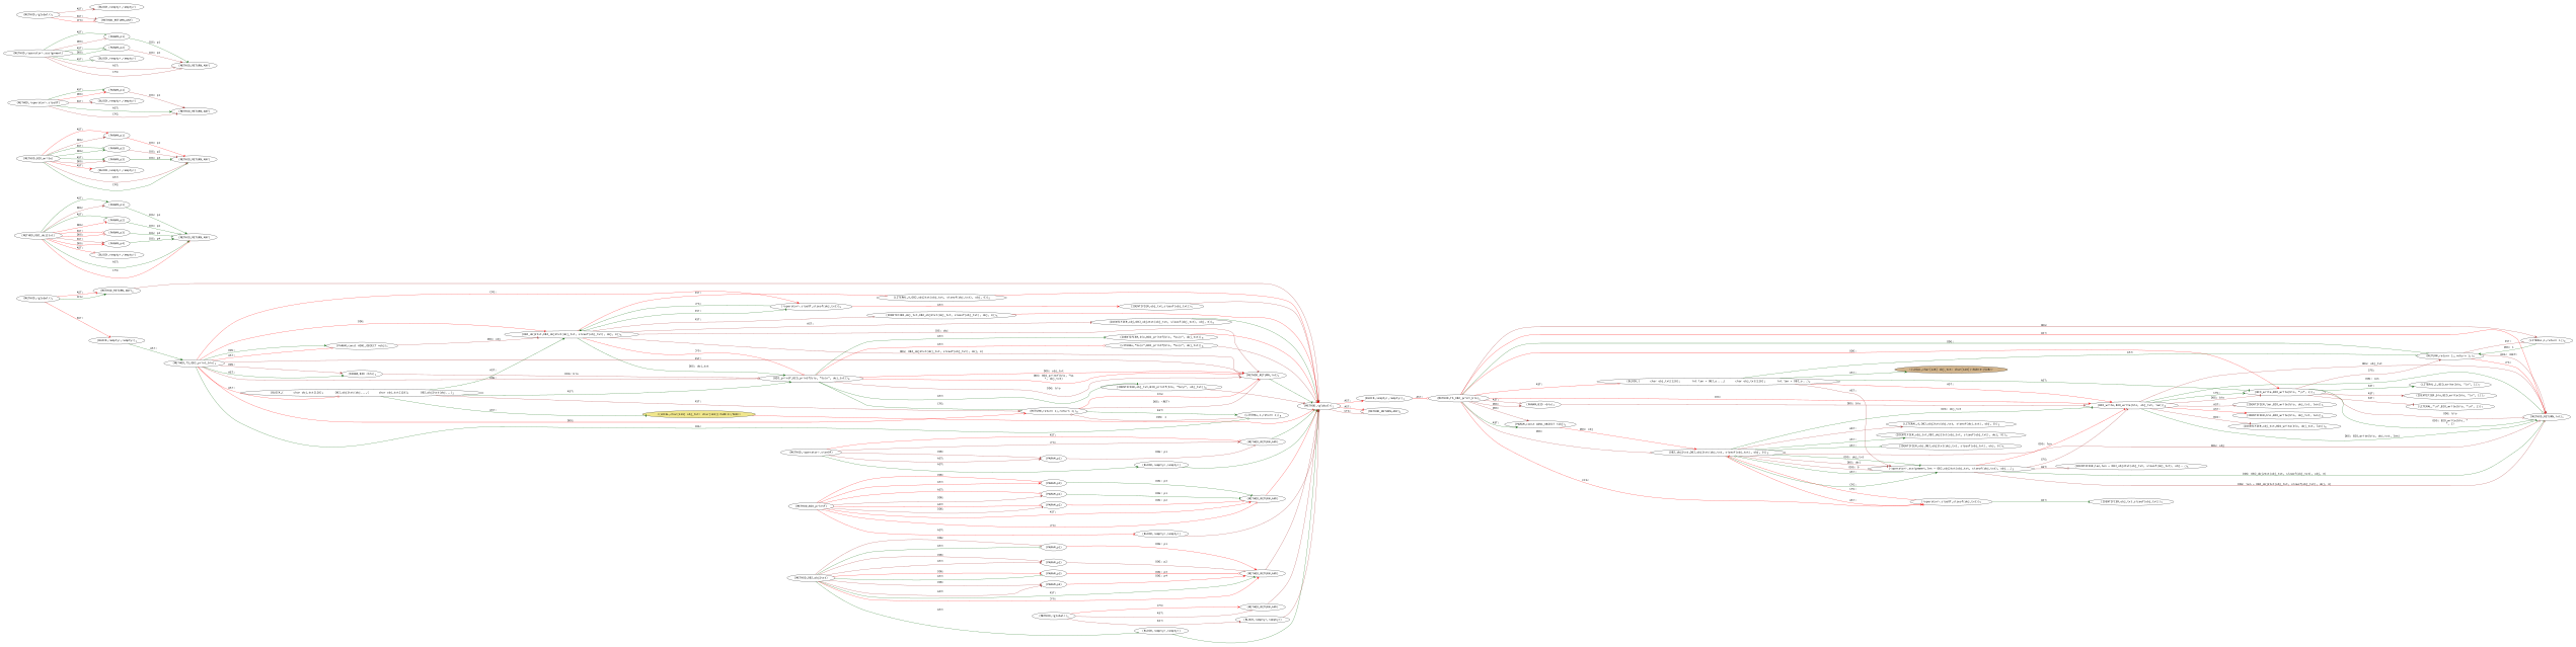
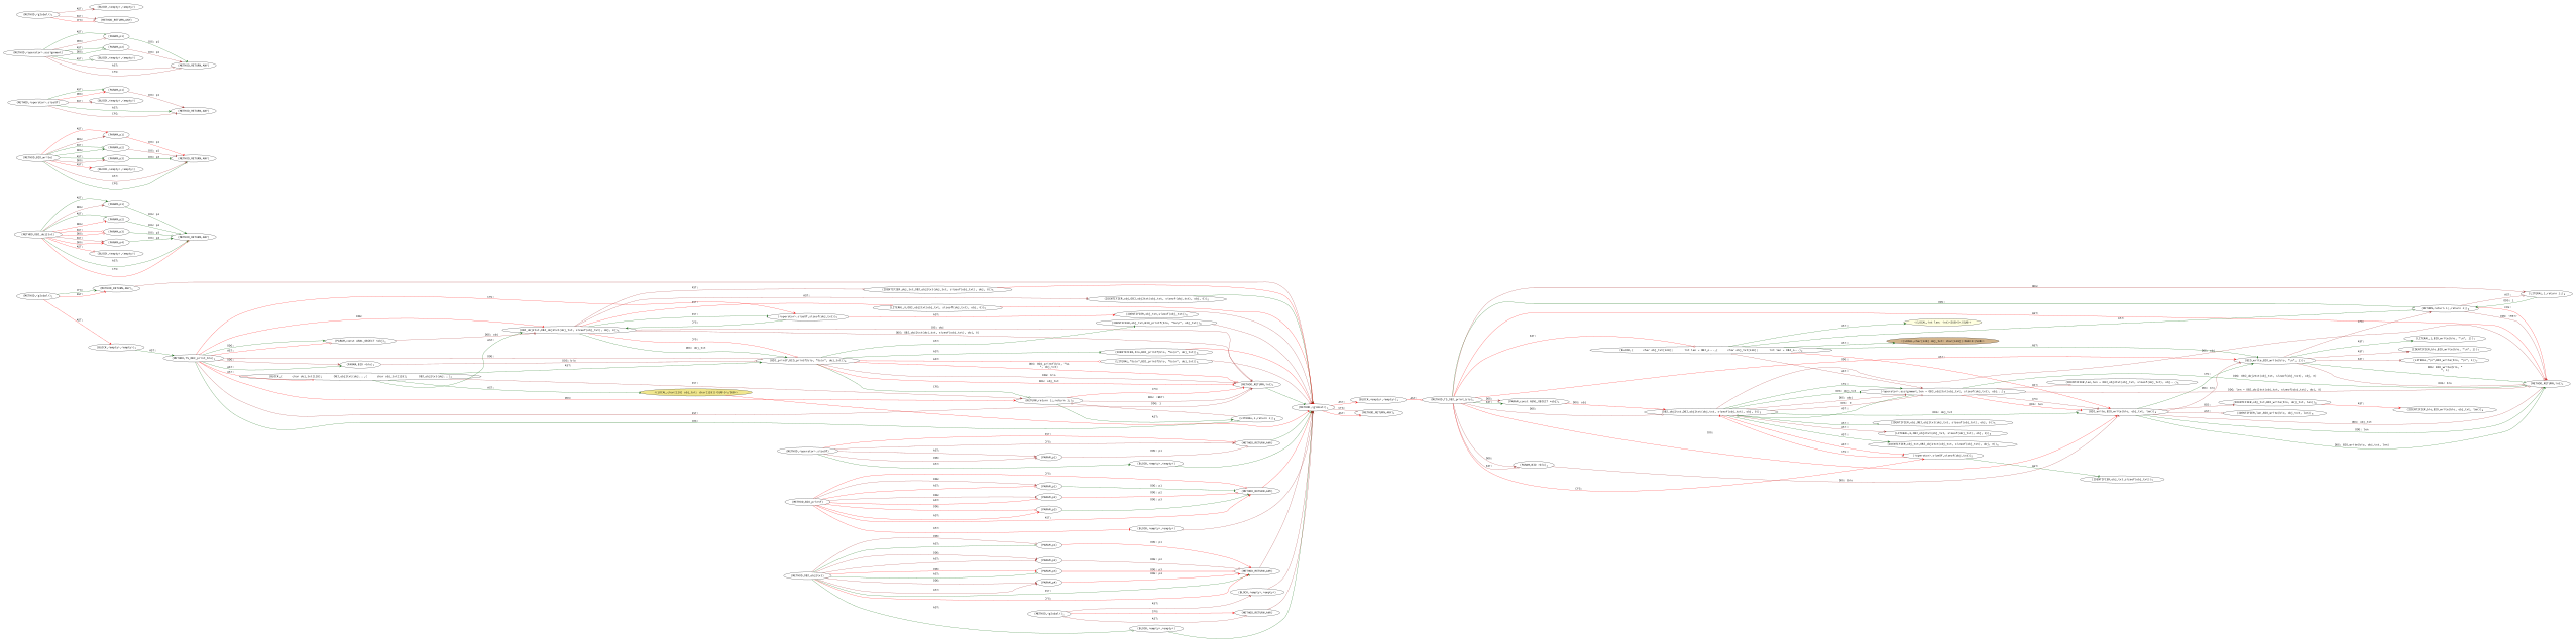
  digraph {
    fontname="Source Code Pro"
    rankdir=LR
    node [fontname="Source Code Pro"]
    edge [arrowhead=vee color=brown fontname="Source Code Pro"]
    n1 [label=<(METHOD,&lt;global&gt;)<SUB>1</SUB>>]
    n2 [label=<(BLOCK,&lt;empty&gt;,&lt;empty&gt;)<SUB>1</SUB>>]
    n3 [label=<(METHOD_RETURN,ANY)<SUB>1</SUB>>]
    n4 [label=<(METHOD,TS_OBJ_print_bio)<SUB>1</SUB>>]
    n5 [label=<(PARAM,BIO *bio)<SUB>1</SUB>>]
    n6 [label=<(PARAM,const ASN1_OBJECT *obj)<SUB>1</SUB>>]
    n7 [label=<(BLOCK,{      char obj_txt[128];       int len = OBJ_o...,{      char obj_txt[128];       int len = OBJ_o...)<SUB>2</SUB>>]
    n8 [label=<(OBJ_obj2txt,OBJ_obj2txt(obj_txt, sizeof(obj_txt), obj, 0))<SUB>5</SUB>>]
    n9 [label=<(&lt;operator&gt;.sizeOf,sizeof(obj_txt))<SUB>5</SUB>>]
    n10 [label=<(BIO_write,BIO_write(bio, obj_txt, len))<SUB>6</SUB>>]
    n11 [label=<(BIO_write,BIO_write(bio, &quot;\n&quot;, 1))<SUB>7</SUB>>]
    n12 [label=<(RETURN,return 1;,return 1;)<SUB>9</SUB>>]
    n13 [label=<(LITERAL,1,return 1;)<SUB>9</SUB>>]
    n14 [label=<(METHOD_RETURN,int)<SUB>1</SUB>>]
    n15 [fillcolor=tan label="<(LOCAL,char[128] obj_txt: char[128])<SUB>3</SUB>>" style=filled]
+   n16 [fillcolor=lightyellow label="<(LOCAL,int len: int)<SUB>5</SUB>>" style=filled]
    n17 [label=<(&lt;operator&gt;.assignment,len = OBJ_obj2txt(obj_txt, sizeof(obj_txt), obj...)<SUB>5</SUB>>]
    n18 [label=<(IDENTIFIER,obj_txt,OBJ_obj2txt(obj_txt, sizeof(obj_txt), obj, 0))<SUB>5</SUB>>]
    n19 [label=<(IDENTIFIER,obj,OBJ_obj2txt(obj_txt, sizeof(obj_txt), obj, 0))<SUB>5</SUB>>]
    n20 [label=<(LITERAL,0,OBJ_obj2txt(obj_txt, sizeof(obj_txt), obj, 0))<SUB>5</SUB>>]
    n21 [label=<(IDENTIFIER,obj_txt,sizeof(obj_txt))<SUB>5</SUB>>]
    n22 [label=<(IDENTIFIER,bio,BIO_write(bio, obj_txt, len))<SUB>6</SUB>>]
    n23 [label=<(IDENTIFIER,obj_txt,BIO_write(bio, obj_txt, len))<SUB>6</SUB>>]
    n24 [label=<(IDENTIFIER,len,BIO_write(bio, obj_txt, len))<SUB>6</SUB>>]
    n25 [label=<(IDENTIFIER,bio,BIO_write(bio, &quot;\n&quot;, 1))<SUB>7</SUB>>]
    n26 [label=<(LITERAL,&quot;\n&quot;,BIO_write(bio, &quot;\n&quot;, 1))<SUB>7</SUB>>]
    n27 [label=<(LITERAL,1,BIO_write(bio, &quot;\n&quot;, 1))<SUB>7</SUB>>]
    n28 [label=<(IDENTIFIER,len,len = OBJ_obj2txt(obj_txt, sizeof(obj_txt), obj...)<SUB>5</SUB>>]
    n29 [label=<(METHOD,OBJ_obj2txt)>]
    n30 [label=<(PARAM,p1)>]
    n31 [label=<(PARAM,p2)>]
    n32 [label=<(PARAM,p3)>]
    n33 [label=<(PARAM,p4)>]
    n34 [label=<(BLOCK,&lt;empty&gt;,&lt;empty&gt;)>]
    n35 [label=<(METHOD_RETURN,ANY)>]
    n36 [label=<(METHOD,BIO_write)>]
    n37 [label=<(PARAM,p1)>]
    n38 [label=<(PARAM,p2)>]
    n39 [label=<(PARAM,p3)>]
    n40 [label=<(BLOCK,&lt;empty&gt;,&lt;empty&gt;)>]
    n41 [label=<(METHOD_RETURN,ANY)>]
    n42 [label=<(METHOD,&lt;operator&gt;.sizeOf)>]
    n43 [label=<(PARAM,p1)>]
    n44 [label=<(BLOCK,&lt;empty&gt;,&lt;empty&gt;)>]
    n45 [label=<(METHOD_RETURN,ANY)>]
    n46 [label=<(METHOD,&lt;operator&gt;.assignment)>]
    n47 [label=<(PARAM,p1)>]
    n48 [label=<(PARAM,p2)>]
    n49 [label=<(BLOCK,&lt;empty&gt;,&lt;empty&gt;)>]
    n50 [label=<(METHOD_RETURN,ANY)>]
    n51 [label=<(METHOD,&lt;global&gt;)<SUB>1</SUB>>]
    n52 [label=<(BLOCK,&lt;empty&gt;,&lt;empty&gt;)>]
    n53 [label=<(METHOD_RETURN,ANY)>]
    n54 [label=<(METHOD,&lt;global&gt;)<SUB>1</SUB>>]
    n55 [label=<(BLOCK,&lt;empty&gt;,&lt;empty&gt;)<SUB>1</SUB>>]
    n56 [label=<(METHOD_RETURN,ANY)<SUB>1</SUB>>]
    n57 [label=<(METHOD,TS_OBJ_print_bio)<SUB>1</SUB>>]
    n58 [label=<(PARAM,BIO *bio)<SUB>1</SUB>>]
    n59 [label=<(PARAM,const ASN1_OBJECT *obj)<SUB>1</SUB>>]
    n60 [label=<(BLOCK,{      char obj_txt[128];       OBJ_obj2txt(obj...,{      char obj_txt[128];       OBJ_obj2txt(obj...)<SUB>2</SUB>>]
    n61 [label=<(OBJ_obj2txt,OBJ_obj2txt(obj_txt, sizeof(obj_txt), obj, 0))<SUB>5</SUB>>]
    n62 [label=<(&lt;operator&gt;.sizeOf,sizeof(obj_txt))<SUB>5</SUB>>]
    n63 [label=<(BIO_printf,BIO_printf(bio, &quot;%s\n&quot;, obj_txt))<SUB>6</SUB>>]
    n64 [label=<(RETURN,return 1;,return 1;)<SUB>8</SUB>>]
    n65 [label=<(LITERAL,1,return 1;)<SUB>8</SUB>>]
    n66 [label=<(METHOD_RETURN,int)<SUB>1</SUB>>]
    n67 [fillcolor=khaki label="<(LOCAL,char[128] obj_txt: char[128])<SUB>3</SUB>>" style=filled]
    n68 [label=<(IDENTIFIER,obj_txt,OBJ_obj2txt(obj_txt, sizeof(obj_txt), obj, 0))<SUB>5</SUB>>]
    n69 [label=<(IDENTIFIER,obj,OBJ_obj2txt(obj_txt, sizeof(obj_txt), obj, 0))<SUB>5</SUB>>]
    n70 [label=<(LITERAL,0,OBJ_obj2txt(obj_txt, sizeof(obj_txt), obj, 0))<SUB>5</SUB>>]
    n71 [label=<(IDENTIFIER,obj_txt,sizeof(obj_txt))<SUB>5</SUB>>]
    n72 [label=<(IDENTIFIER,bio,BIO_printf(bio, &quot;%s\n&quot;, obj_txt))<SUB>6</SUB>>]
    n73 [label=<(LITERAL,&quot;%s\n&quot;,BIO_printf(bio, &quot;%s\n&quot;, obj_txt))<SUB>6</SUB>>]
    n74 [label=<(IDENTIFIER,obj_txt,BIO_printf(bio, &quot;%s\n&quot;, obj_txt))<SUB>6</SUB>>]
    n75 [label=<(METHOD,&lt;operator&gt;.sizeOf)>]
    n76 [label=<(PARAM,p1)>]
    n77 [label=<(BLOCK,&lt;empty&gt;,&lt;empty&gt;)>]
    n78 [label=<(METHOD_RETURN,ANY)>]
    n79 [label=<(METHOD,BIO_printf)>]
    n80 [label=<(PARAM,p1)>]
    n81 [label=<(PARAM,p2)>]
    n82 [label=<(PARAM,p3)>]
    n83 [label=<(BLOCK,&lt;empty&gt;,&lt;empty&gt;)>]
    n84 [label=<(METHOD_RETURN,ANY)>]
    n85 [label=<(METHOD,OBJ_obj2txt)>]
    n86 [label=<(PARAM,p1)>]
    n87 [label=<(PARAM,p2)>]
    n88 [label=<(PARAM,p3)>]
    n89 [label=<(PARAM,p4)>]
    n90 [label=<(BLOCK,&lt;empty&gt;,&lt;empty&gt;)>]
    n91 [label=<(METHOD_RETURN,ANY)>]
    n92 [label=<(METHOD,&lt;global&gt;)<SUB>1</SUB>>]
    n93 [label=<(BLOCK,&lt;empty&gt;,&lt;empty&gt;)>]
    n94 [label=<(METHOD_RETURN,ANY)>]
    n1 -> n2 [color=red label="AST: "]
    n1 -> n3 [arrowhead=tee color=red label="AST: "]
    n1 -> n3 [arrowhead=odot label="CFG: "]
    n2 -> n4 [arrowhead=odot color=red label="AST: "]
    n4 -> n5 [arrowhead=odot label="AST: "]
    n4 -> n5 [label="DDG: "]
    n4 -> n6 [color=darkgreen label="AST: "]
    n4 -> n6 [label="DDG: "]
    n4 -> n7 [arrowhead=odot color=red label="AST: "]
    n4 -> n8 [arrowhead=odot label="DDG: "]
    n4 -> n9 [color=red label="CFG: "]
    n4 -> n10 [color=red label="DDG: "]
    n4 -> n11 [color=red label="DDG: "]
    n4 -> n12 [arrowhead=odot color=darkgreen label="DDG: "]
    n4 -> n13 [label="DDG: "]
    n4 -> n14 [arrowhead=odot color=red label="AST: "]
    n5 -> n10 [arrowhead=tee label="DDG: bio"]
    n6 -> n8 [color=red label="DDG: obj"]
    n7 -> n10 [color=red label="AST: "]
    n7 -> n11 [arrowhead=tee color=darkgreen label="AST: "]
    n7 -> n12 [arrowhead=odot color=darkgreen label="AST: "]
    n7 -> n15 [color=darkgreen label="AST: "]
+   n7 -> n16 [color=darkgreen label="AST: "]
    n7 -> n17 [label="AST: "]
    n8 -> n9 [arrowhead=tee color=red label="AST: "]
    n8 -> n10 [arrowhead=tee color=darkgreen label="DDG: obj_txt"]
    n8 -> n14 [arrowhead=odot label="DDG: obj"]
    n8 -> n17 [color=darkgreen label="CFG: "]
    n8 -> n17 [arrowhead=tee color=darkgreen label="DDG: obj_txt"]
    n8 -> n17 [arrowhead=tee label="DDG: obj"]
    n8 -> n17 [arrowhead=odot label="DDG: 0"]
    n8 -> n18 [color=darkgreen label="AST: "]
    n8 -> n19 [arrowhead=odot color=darkgreen label="AST: "]
    n8 -> n20 [label="AST: "]
    n9 -> n8 [arrowhead=tee color=red label="CFG: "]
    n9 -> n21 [arrowhead=tee color=darkgreen label="AST: "]
    n10 -> n11 [color=darkgreen label="CFG: "]
    n10 -> n11 [arrowhead=tee label="DDG: bio"]
    n10 -> n14 [arrowhead=odot label="DDG: obj_txt"]
    n10 -> n14 [arrowhead=odot color=darkgreen label="DDG: len"]
    n10 -> n14 [arrowhead=tee color=darkgreen label="DDG: BIO_write(bio, obj_txt, len)"]
-   n10 -> n22 [color=red label="AST: "]
+   n23 -> n22 [color=red label="AST: "]
    n10 -> n23 [arrowhead=tee label="BIO: "]
    n10 -> n24 [arrowhead=odot label="AST: "]
    n11 -> n12 [label="CFG: "]
    n11 -> n14 [arrowhead=odot label="DDG: bio"]
    n11 -> n14 [arrowhead=odot color=darkgreen label="DDG: BIO_write(bio, &quot;\n&quot;, 1)"]
    n11 -> n25 [label="AST: "]
    n11 -> n26 [arrowhead=tee label="AST: "]
    n11 -> n27 [color=darkgreen label="AST: "]
    n12 -> n13 [arrowhead=odot label="AST: "]
    n12 -> n14 [arrowhead=tee color=red label="CFG: "]
    n12 -> n14 [label="DDG: &lt;RET&gt;"]
    n13 -> n12 [color=darkgreen label="DDG: 1"]
    n17 -> n8 [arrowhead=odot color=darkgreen label="AST: "]
    n17 -> n10 [arrowhead=tee label="CFG: "]
    n17 -> n10 [arrowhead=tee color=red label="DDG: len"]
    n17 -> n14 [arrowhead=odot color=darkgreen label="DDG: OBJ_obj2txt(obj_txt, sizeof(obj_txt), obj, 0)"]
    n17 -> n14 [arrowhead=odot label="DDG: len = OBJ_obj2txt(obj_txt, sizeof(obj_txt), obj, 0)"]
    n17 -> n28 [arrowhead=odot label="AST: "]
    n29 -> n30 [color=darkgreen label="AST: "]
    n29 -> n30 [label="DDG: "]
    n29 -> n31 [arrowhead=odot color=darkgreen label="AST: "]
    n29 -> n31 [arrowhead=tee color=red label="DDG: "]
    n29 -> n32 [arrowhead=odot color=red label="AST: "]
    n29 -> n32 [arrowhead=odot color=red label="DDG: "]
    n29 -> n33 [label="AST: "]
    n29 -> n33 [color=red label="DDG: "]
    n29 -> n34 [arrowhead=odot color=red label="AST: "]
    n29 -> n35 [color=darkgreen label="AST: "]
    n29 -> n35 [arrowhead=odot color=red label="CFG: "]
    n30 -> n35 [color=darkgreen label="DDG: p1"]
    n31 -> n35 [arrowhead=odot color=darkgreen label="DDG: p2"]
    n32 -> n35 [arrowhead=odot color=darkgreen label="DDG: p3"]
    n33 -> n35 [color=darkgreen label="DDG: p4"]
    n36 -> n37 [arrowhead=tee color=red label="AST: "]
    n36 -> n37 [label="DDG: "]
    n36 -> n38 [arrowhead=odot color=darkgreen label="AST: "]
    n36 -> n38 [color=darkgreen label="DDG: "]
    n36 -> n39 [arrowhead=tee color=darkgreen label="AST: "]
    n36 -> n39 [label="DDG: "]
    n36 -> n40 [color=red label="AST: "]
    n36 -> n41 [label="AST: "]
    n36 -> n41 [arrowhead=odot color=darkgreen label="CFG: "]
    n37 -> n41 [arrowhead=tee color=red label="DDG: p1"]
    n38 -> n41 [arrowhead=tee label="DDG: p2"]
    n39 -> n41 [arrowhead=tee color=darkgreen label="DDG: p3"]
    n42 -> n43 [arrowhead=tee color=darkgreen label="AST: "]
    n42 -> n43 [color=red label="DDG: "]
    n42 -> n44 [arrowhead=tee label="AST: "]
    n42 -> n45 [color=darkgreen label="AST: "]
    n42 -> n45 [arrowhead=tee label="CFG: "]
    n43 -> n45 [label="DDG: p1"]
    n46 -> n47 [arrowhead=odot color=darkgreen label="AST: "]
    n46 -> n47 [arrowhead=odot label="DDG: "]
    n46 -> n48 [arrowhead=odot color=darkgreen label="AST: "]
    n46 -> n48 [arrowhead=odot color=darkgreen label="DDG: "]
    n46 -> n49 [arrowhead=odot color=darkgreen label="AST: "]
    n46 -> n50 [arrowhead=odot label="AST: "]
    n46 -> n50 [arrowhead=odot label="CFG: "]
    n47 -> n50 [arrowhead=tee color=darkgreen label="DDG: p1"]
    n48 -> n50 [label="DDG: p2"]
    n51 -> n52 [label="AST: "]
    n51 -> n53 [arrowhead=tee label="AST: "]
    n51 -> n53 [arrowhead=odot color=red label="CFG: "]
    n54 -> n55 [arrowhead=tee color=red label="AST: "]
    n54 -> n56 [arrowhead=tee color=red label="AST: "]
    n54 -> n56 [color=darkgreen label="CFG: "]
    n55 -> n57 [color=darkgreen label="AST: "]
    n56 -> n1
    n57 -> n58 [color=darkgreen label="AST: "]
    n57 -> n58 [label="DDG: "]
    n57 -> n59 [arrowhead=odot color=red label="AST: "]
    n57 -> n59 [color=darkgreen label="DDG: "]
    n57 -> n60 [arrowhead=odot color=red label="AST: "]
    n57 -> n61 [arrowhead=tee color=red label="DDG: "]
    n57 -> n62 [color=red label="CFG: "]
    n57 -> n63 [arrowhead=odot label="DDG: "]
    n57 -> n64 [color=red label="DDG: "]
    n57 -> n65 [arrowhead=odot color=darkgreen label="DDG: "]
    n57 -> n66 [label="AST: "]
    n58 -> n63 [arrowhead=odot label="DDG: bio"]
    n59 -> n61 [arrowhead=tee label="DDG: obj"]
    n60 -> n61 [color=darkgreen label="AST: "]
    n60 -> n63 [color=darkgreen label="AST: "]
    n60 -> n64 [label="AST: "]
    n60 -> n67 [arrowhead=tee color=darkgreen label="AST: "]
    n61 -> n62 [arrowhead=tee color=darkgreen label="AST: "]
    n61 -> n63 [arrowhead=odot color=red label="CFG: "]
    n61 -> n63 [color=darkgreen label="DDG: obj_txt"]
    n61 -> n66 [arrowhead=tee label="DDG: obj"]
    n61 -> n66 [arrowhead=odot label="DDG: OBJ_obj2txt(obj_txt, sizeof(obj_txt), obj, 0)"]
    n61 -> n68 [arrowhead=odot label="AST: "]
    n61 -> n69 [arrowhead=tee label="AST: "]
    n61 -> n70 [arrowhead=odot color=red label="AST: "]
    n62 -> n61 [color=darkgreen label="CFG: "]
    n62 -> n71 [color=red label="AST: "]
    n63 -> n64 [arrowhead=odot color=darkgreen label="CFG: "]
    n63 -> n66 [label="DDG: bio"]
    n63 -> n66 [arrowhead=tee color=red label="DDG: obj_txt"]
    n63 -> n66 [arrowhead=odot color=red label="DDG: BIO_printf(bio, &quot;%s\n&quot;, obj_txt)"]
    n63 -> n72 [arrowhead=tee color=darkgreen label="AST: "]
    n63 -> n73 [arrowhead=odot color=red label="AST: "]
    n63 -> n74 [arrowhead=tee color=darkgreen label="AST: "]
    n64 -> n65 [color=darkgreen label="AST: "]
    n64 -> n66 [arrowhead=tee color=red label="CFG: "]
    n64 -> n66 [arrowhead=odot label="DDG: &lt;RET&gt;"]
    n65 -> n64 [arrowhead=odot label="DDG: 1"]
    n66 -> n1 [arrowhead=tee color=darkgreen]
    n67 -> n1 [arrowhead=tee color=red]
    n68 -> n1 [arrowhead=tee color=red]
    n69 -> n1 [color=darkgreen]
    n70 -> n1 [arrowhead=tee color=red]
    n71 -> n1
    n72 -> n1 [arrowhead=tee color=red]
    n73 -> n1 [arrowhead=odot]
    n74 -> n1 [arrowhead=tee]
    n75 -> n76 [label="AST: "]
    n75 -> n76 [arrowhead=tee label="DDG: "]
    n75 -> n77 [color=darkgreen label="AST: "]
    n75 -> n78 [arrowhead=odot color=red label="AST: "]
    n75 -> n78 [label="CFG: "]
    n76 -> n78 [arrowhead=odot label="DDG: p1"]
    n77 -> n1 [color=darkgreen]
    n78 -> n1 [arrowhead=odot color=darkgreen]
    n79 -> n80 [arrowhead=odot color=red label="AST: "]
    n79 -> n80 [label="DDG: "]
    n79 -> n81 [arrowhead=odot color=red label="AST: "]
    n79 -> n81 [arrowhead=tee label="DDG: "]
    n79 -> n82 [color=red label="AST: "]
    n79 -> n82 [arrowhead=odot color=red label="DDG: "]
    n79 -> n83 [arrowhead=tee color=red label="AST: "]
    n79 -> n84 [color=red label="AST: "]
    n79 -> n84 [arrowhead=odot color=red label="CFG: "]
    n80 -> n84 [arrowhead=tee color=darkgreen label="DDG: p1"]
    n81 -> n84 [arrowhead=odot color=red label="DDG: p2"]
    n82 -> n84 [arrowhead=tee color=darkgreen label="DDG: p3"]
    n83 -> n1 [arrowhead=odot]
    n84 -> n1 [arrowhead=odot color=red]
    n85 -> n86 [arrowhead=odot color=darkgreen label="AST: "]
    n85 -> n86 [arrowhead=odot label="DDG: "]
    n85 -> n87 [arrowhead=tee label="AST: "]
    n85 -> n87 [arrowhead=tee label="DDG: "]
    n85 -> n88 [arrowhead=odot color=darkgreen label="AST: "]
    n85 -> n88 [arrowhead=tee color=red label="DDG: "]
    n85 -> n89 [arrowhead=tee label="AST: "]
    n85 -> n89 [arrowhead=tee label="DDG: "]
    n85 -> n90 [arrowhead=odot color=darkgreen label="AST: "]
    n85 -> n91 [arrowhead=tee color=darkgreen label="AST: "]
    n85 -> n91 [color=red label="CFG: "]
    n86 -> n91 [color=red label="DDG: p1"]
    n87 -> n91 [arrowhead=odot label="DDG: p2"]
    n88 -> n91 [arrowhead=odot color=red label="DDG: p3"]
    n89 -> n91 [color=red label="DDG: p4"]
    n90 -> n1 [color=darkgreen]
    n91 -> n1
    n92 -> n93 [arrowhead=tee label="AST: "]
    n92 -> n94 [arrowhead=odot label="AST: "]
    n92 -> n94 [color=red label="CFG: "]
    n93 -> n1 [arrowhead=odot]
    n94 -> n1
  }
